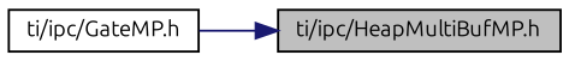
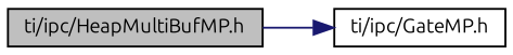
  digraph {
    rankdir=LR
    fontname=Ubuntu
    node [color=black fontname=Ubuntu fontsize=10 shape=record style=filled]
    n1 [fillcolor=grey75 fontcolor=black height=0.2 label="ti/ipc/HeapMultiBufMP.h" width=0.4]
    n2 [fillcolor=white height=0.2 label="ti/ipc/GateMP.h" width=0.4]
-   n2 -> n1 [color=midnightblue fontname=Ubuntu fontsize=10 labelfontname=Helvetica labelfontsize=10 style=solid]
+   n1 -> n2 [color=midnightblue fontname=Ubuntu fontsize=10 labelfontname=Helvetica labelfontsize=10 style=solid]
  }
